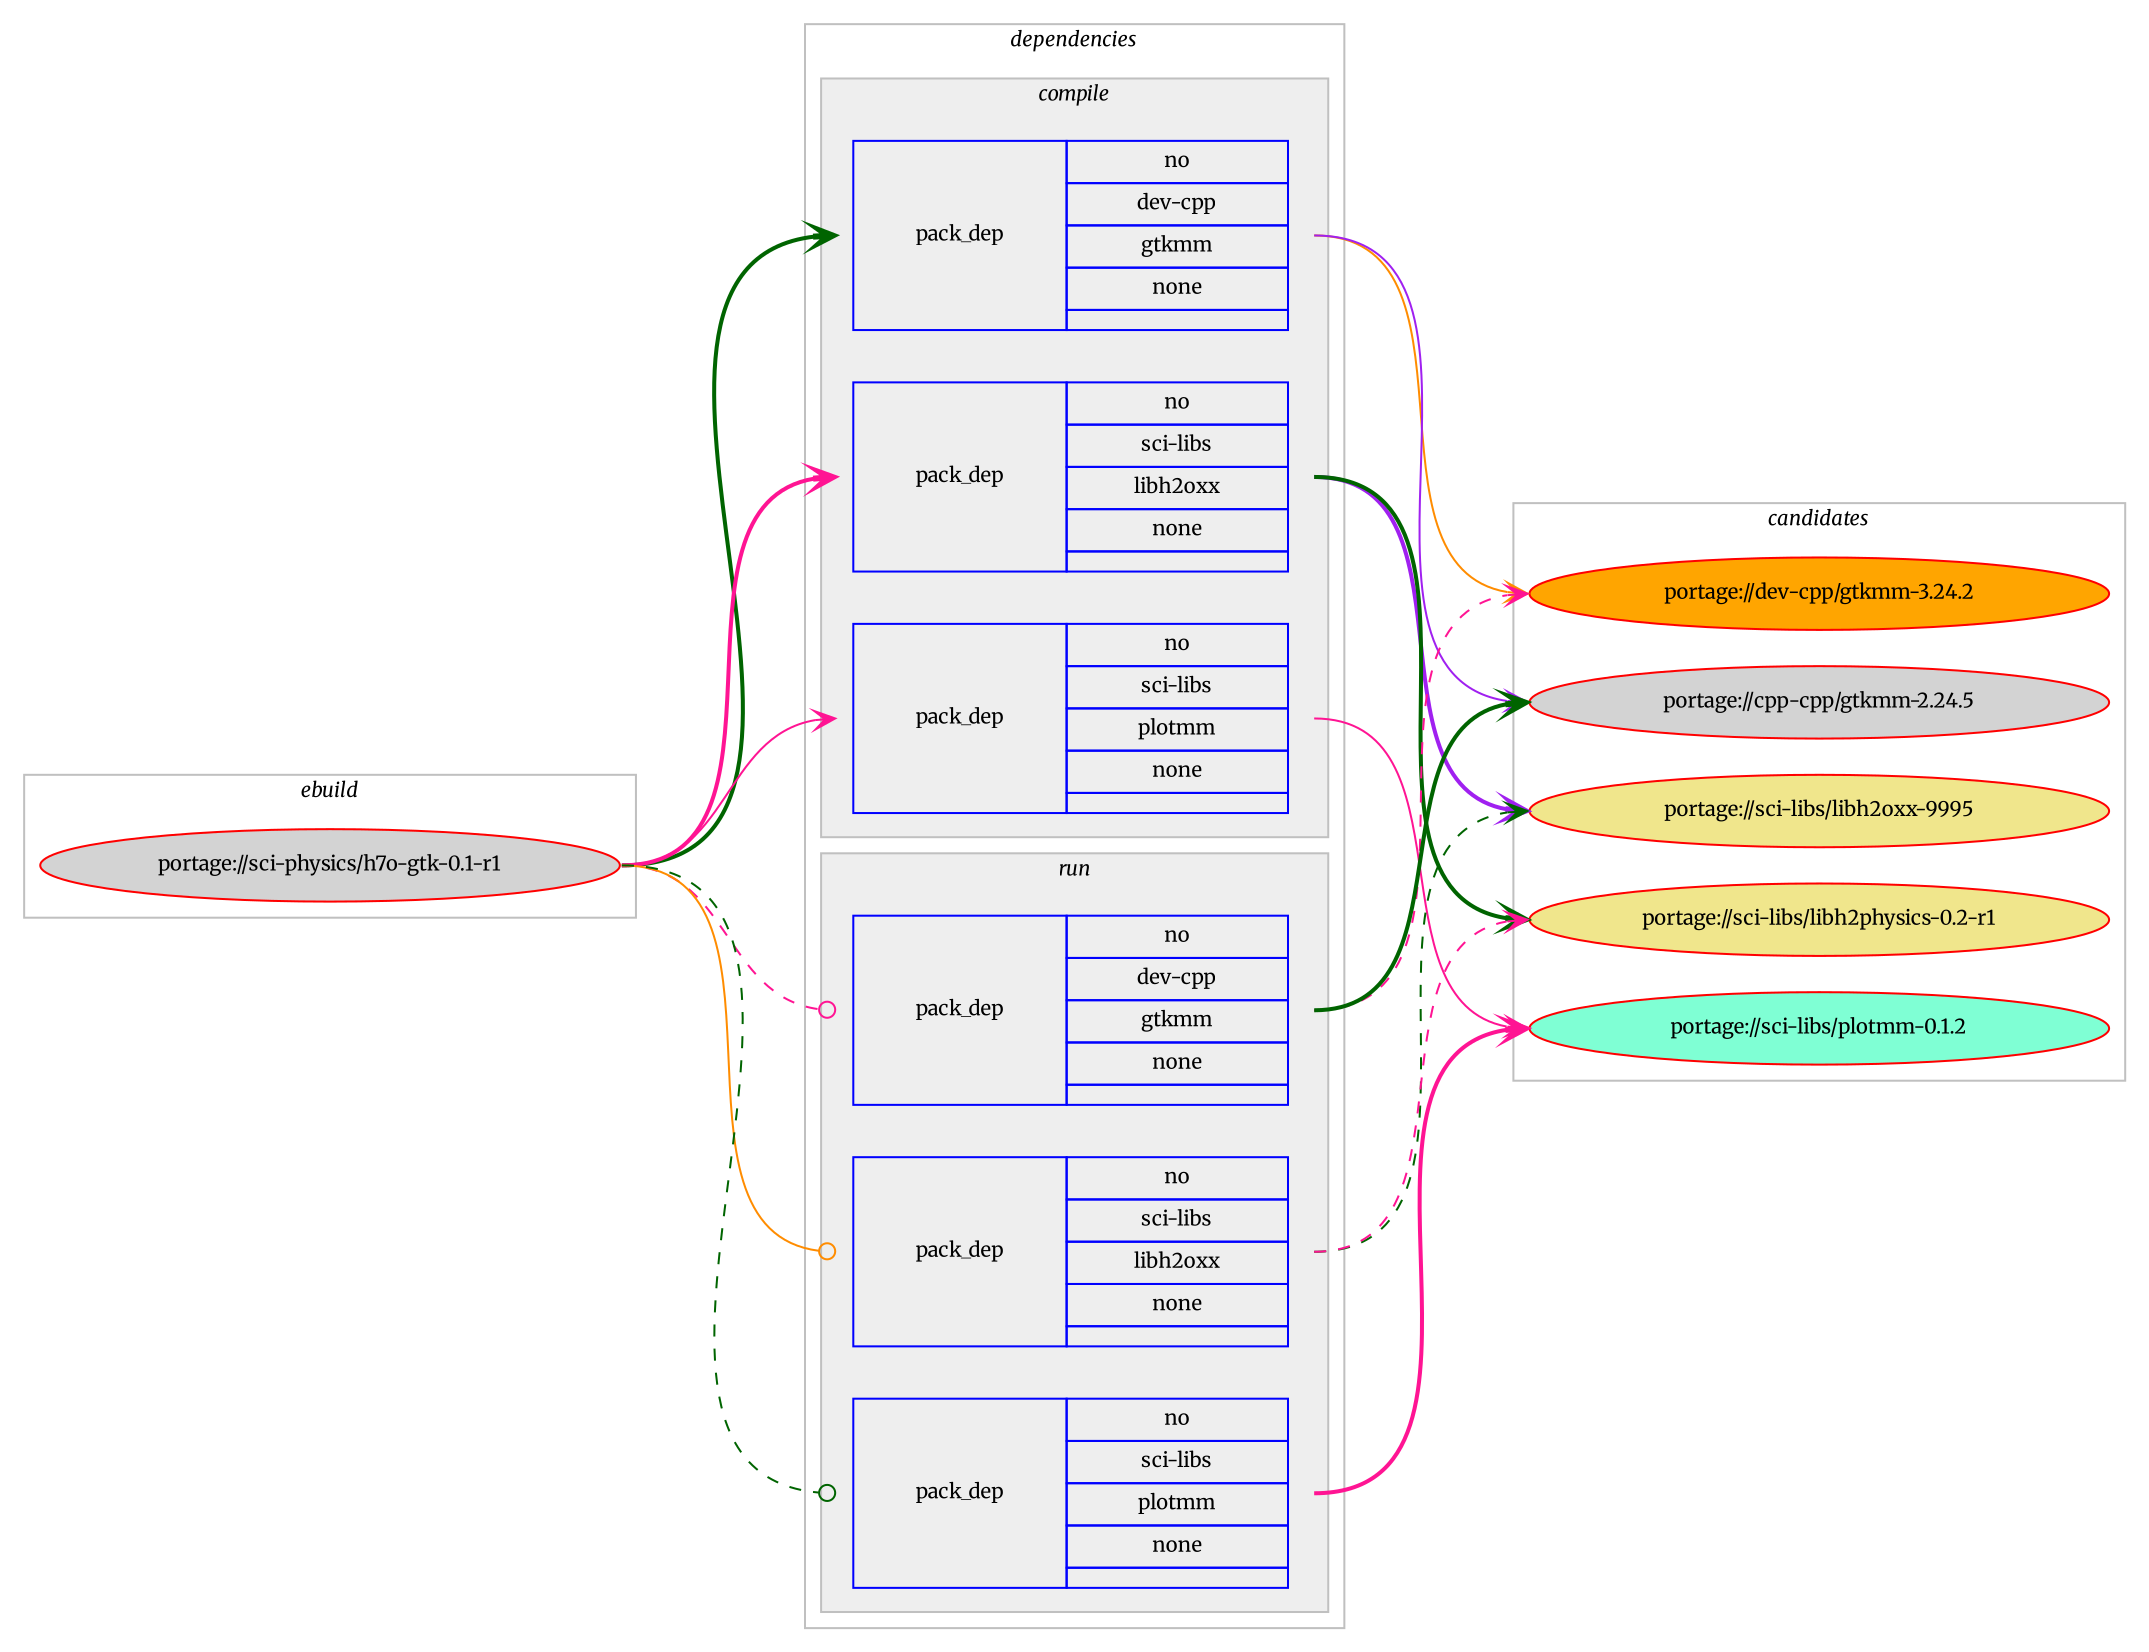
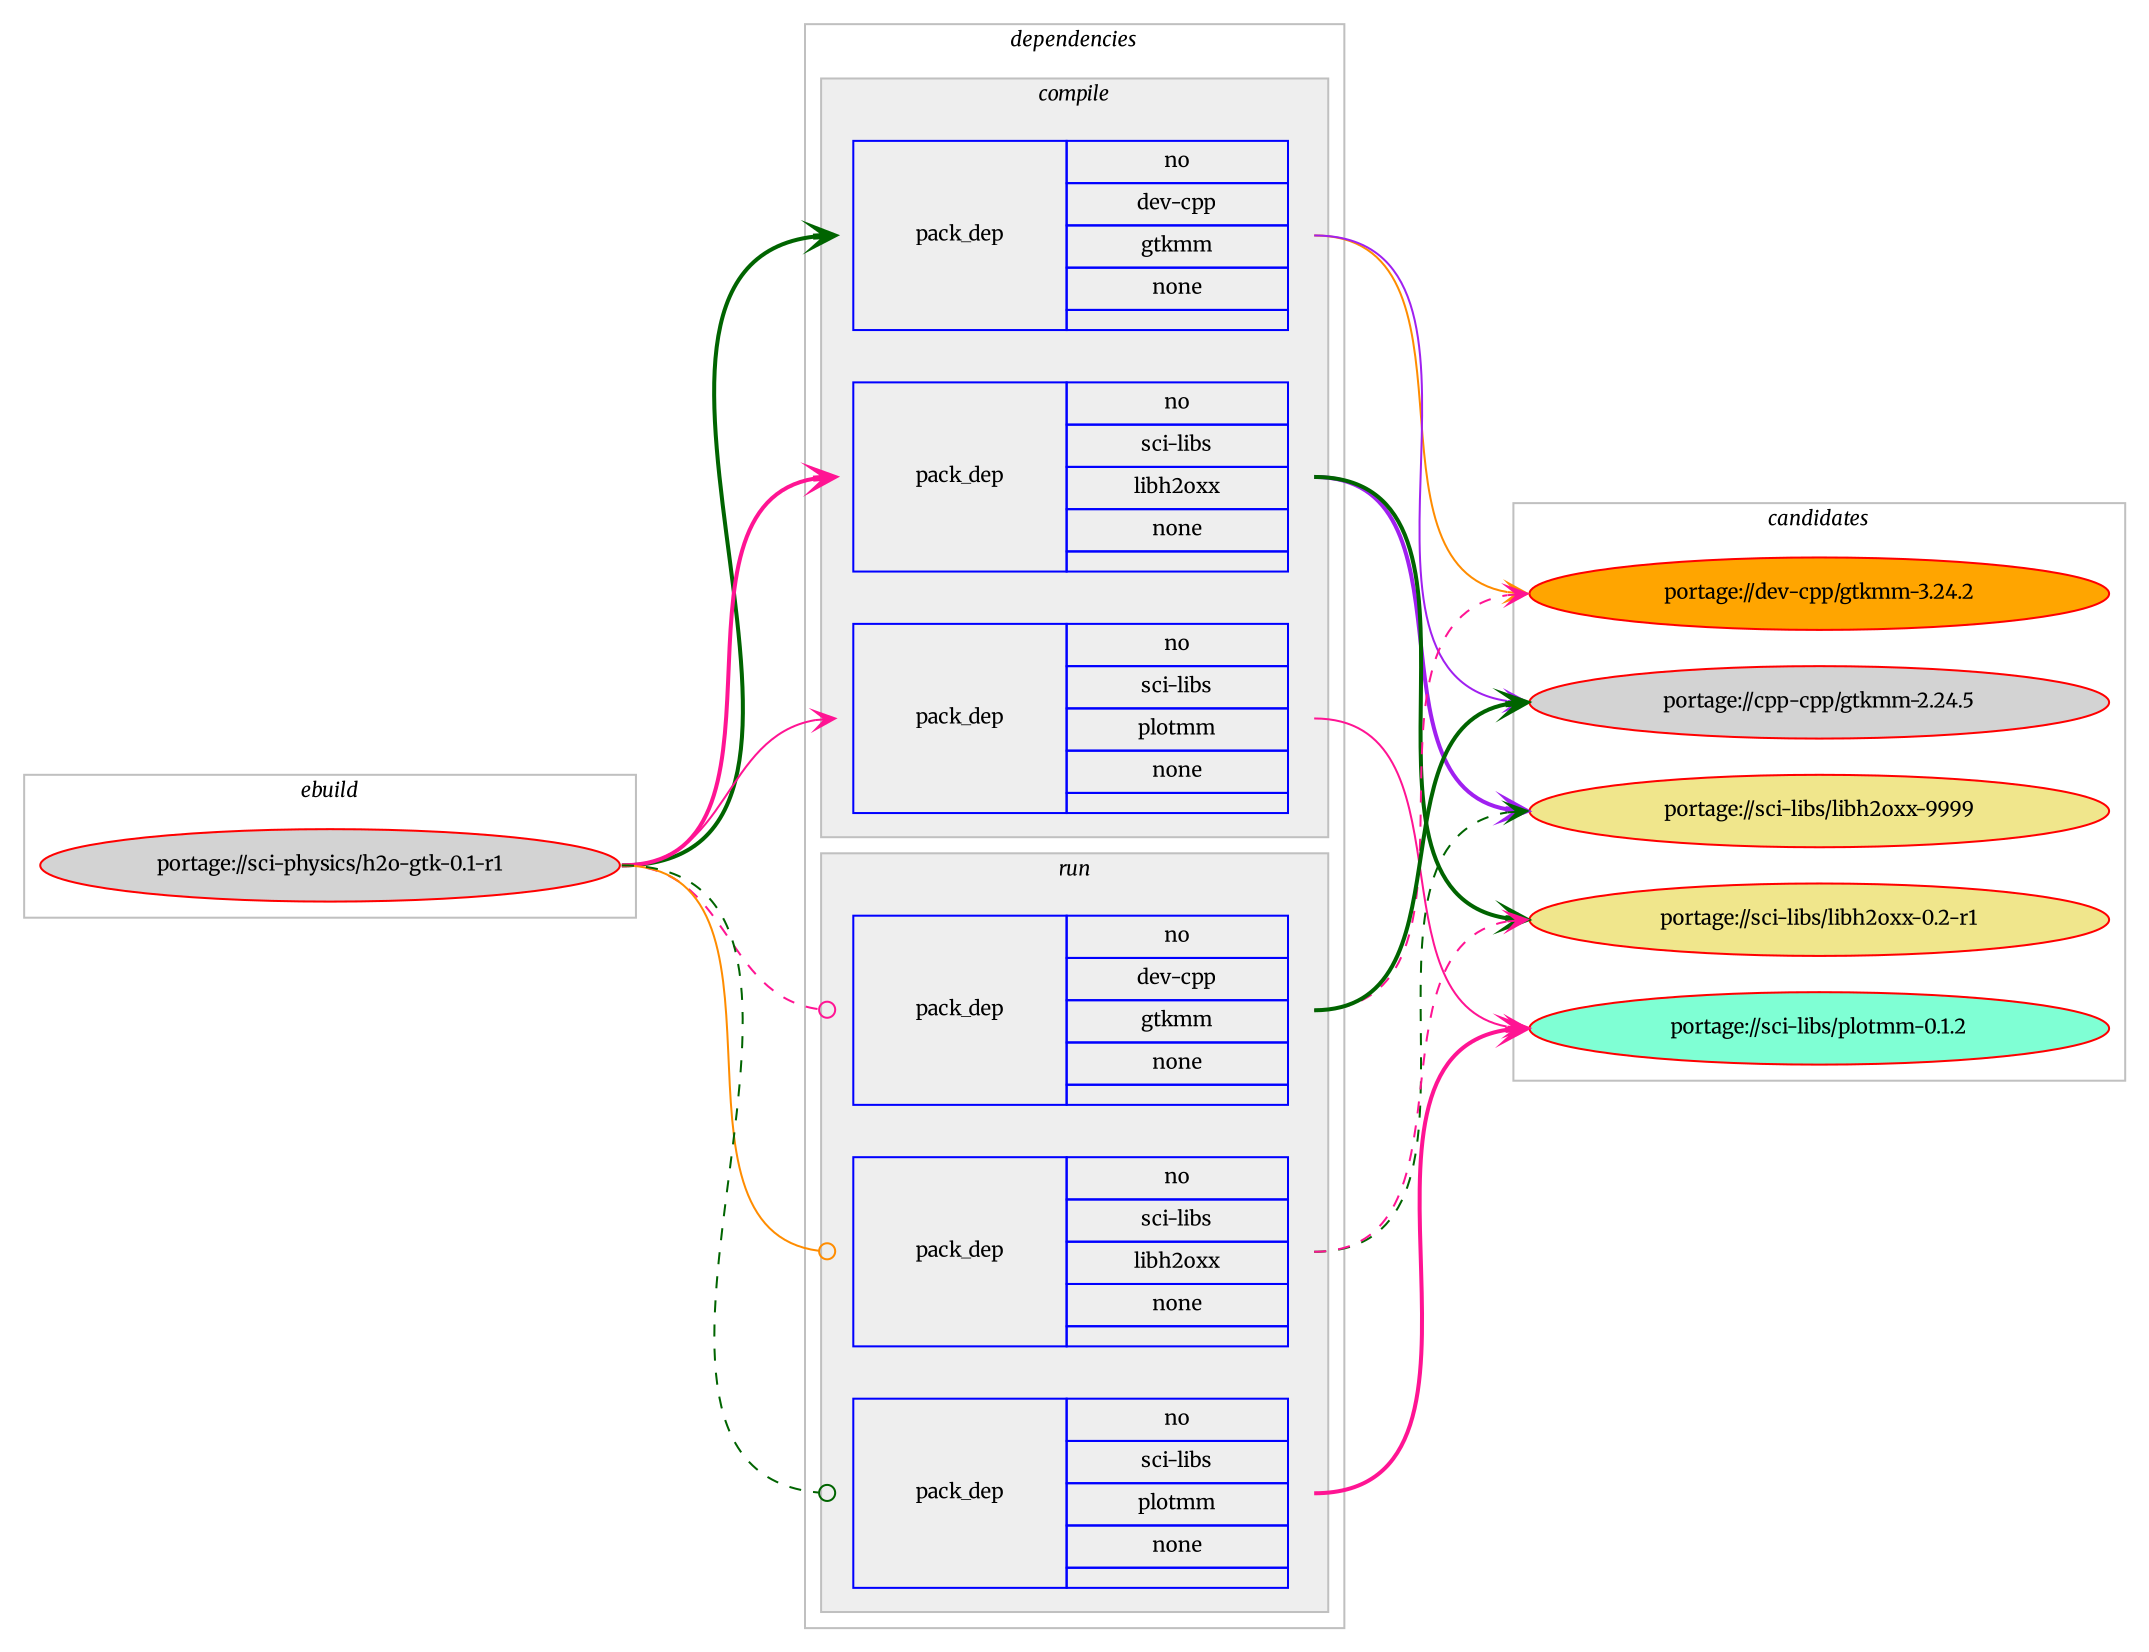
  digraph {
    compound=true
    concentrate=true
    fontname=Merriweather
    fontsize=10
    newrank=true
    rankdir=LR
    ranksep=1.5
    node [color=red fontname=Merriweather fontsize=10]
    edge [arrowhead=vee color=deeppink fontname=Merriweather headport=w style=bold tailport=e weight=100]
-   n1 [fillcolor=lightgrey label="portage://sci-physics/h7o-gtk-0.1-r1" style=filled width=4]
+   n1 [fillcolor=lightgrey label="portage://sci-physics/h2o-gtk-0.1-r1" style=filled width=4]
    n2 [color=blue label=<<TABLE BORDER="0" CELLBORDER="1" CELLSPACING="0" CELLPADDING="4" WIDTH="220"><TR><TD ROWSPAN="6" CELLPADDING="30">pack_dep</TD></TR><TR><TD WIDTH="110">no</TD></TR><TR><TD>dev-cpp</TD></TR><TR><TD>gtkmm</TD></TR><TR><TD>none</TD></TR><TR><TD></TD></TR></TABLE>> shape=none]
    n3 [color=blue label=<<TABLE BORDER="0" CELLBORDER="1" CELLSPACING="0" CELLPADDING="4" WIDTH="220"><TR><TD ROWSPAN="6" CELLPADDING="30">pack_dep</TD></TR><TR><TD WIDTH="110">no</TD></TR><TR><TD>sci-libs</TD></TR><TR><TD>libh2oxx</TD></TR><TR><TD>none</TD></TR><TR><TD></TD></TR></TABLE>> shape=none]
    n4 [color=blue label=<<TABLE BORDER="0" CELLBORDER="1" CELLSPACING="0" CELLPADDING="4" WIDTH="220"><TR><TD ROWSPAN="6" CELLPADDING="30">pack_dep</TD></TR><TR><TD WIDTH="110">no</TD></TR><TR><TD>sci-libs</TD></TR><TR><TD>plotmm</TD></TR><TR><TD>none</TD></TR><TR><TD></TD></TR></TABLE>> shape=none]
    n5 [color=blue label=<<TABLE BORDER="0" CELLBORDER="1" CELLSPACING="0" CELLPADDING="4" WIDTH="220"><TR><TD ROWSPAN="6" CELLPADDING="30">pack_dep</TD></TR><TR><TD WIDTH="110">no</TD></TR><TR><TD>dev-cpp</TD></TR><TR><TD>gtkmm</TD></TR><TR><TD>none</TD></TR><TR><TD></TD></TR></TABLE>> shape=none]
    n6 [color=blue label=<<TABLE BORDER="0" CELLBORDER="1" CELLSPACING="0" CELLPADDING="4" WIDTH="220"><TR><TD ROWSPAN="6" CELLPADDING="30">pack_dep</TD></TR><TR><TD WIDTH="110">no</TD></TR><TR><TD>sci-libs</TD></TR><TR><TD>libh2oxx</TD></TR><TR><TD>none</TD></TR><TR><TD></TD></TR></TABLE>> shape=none]
    n7 [color=blue label=<<TABLE BORDER="0" CELLBORDER="1" CELLSPACING="0" CELLPADDING="4" WIDTH="220"><TR><TD ROWSPAN="6" CELLPADDING="30">pack_dep</TD></TR><TR><TD WIDTH="110">no</TD></TR><TR><TD>sci-libs</TD></TR><TR><TD>plotmm</TD></TR><TR><TD>none</TD></TR><TR><TD></TD></TR></TABLE>> shape=none]
    n8 [fillcolor=orange label="portage://dev-cpp/gtkmm-3.24.2" style=filled width=4]
    n9 [fillcolor=lightgrey label="portage://cpp-cpp/gtkmm-2.24.5" style=filled width=4]
-   n10 [fillcolor=khaki label="portage://sci-libs/libh2oxx-9995" style=filled width=4]
-   n11 [fillcolor=khaki label="portage://sci-libs/libh2physics-0.2-r1" style=filled width=4]
+   n10 [fillcolor=khaki label="portage://sci-libs/libh2oxx-9999" style=filled width=4]
+   n11 [fillcolor=khaki label="portage://sci-libs/libh2oxx-0.2-r1" style=filled width=4]
    n12 [fillcolor=aquamarine label="portage://sci-libs/plotmm-0.1.2" style=filled width=4]
    subgraph cluster_1 {
      color=gray
      label=<<i>ebuild</i>>
      rank=same
      n1
    }
    subgraph cluster_2 {
      color=gray
      label=<<i>dependencies</i>>
      subgraph cluster_3 {
        color=gray
        fillcolor="#eeeeee"
        label=<<i>compile</i>>
        style=filled
        subgraph sub_4 {
          color=gray
          fillcolor="#eeeeee"
          label=<<i>compile</i>>
          style=filled
          n2
        }
        subgraph sub_5 {
          color=gray
          fillcolor="#eeeeee"
          label=<<i>compile</i>>
          style=filled
          n3
        }
        subgraph sub_6 {
          color=gray
          fillcolor="#eeeeee"
          label=<<i>compile</i>>
          style=filled
          n4
        }
      }
      subgraph cluster_7 {
        color=gray
        fillcolor="#eeeeee"
        label=<<i>compile and run</i>>
        style=filled
      }
      subgraph cluster_8 {
        color=gray
        fillcolor="#eeeeee"
        label=<<i>run</i>>
        style=filled
        subgraph sub_9 {
          color=gray
          fillcolor="#eeeeee"
          label=<<i>run</i>>
          style=filled
          n5
        }
        subgraph sub_10 {
          color=gray
          fillcolor="#eeeeee"
          label=<<i>run</i>>
          style=filled
          n6
        }
        subgraph sub_11 {
          color=gray
          fillcolor="#eeeeee"
          label=<<i>run</i>>
          style=filled
          n7
        }
      }
    }
    subgraph cluster_12 {
      color=gray
      label=<<i>candidates</i>>
      rank=same
      subgraph sub_13 {
        color=black
        label=<<i>candidates</i>>
        nodesep=1
        rank=same
        n8
        n9
      }
      subgraph sub_14 {
        color=black
        label=<<i>candidates</i>>
        nodesep=1
        rank=same
        n10
        n11
      }
      subgraph sub_15 {
        color=black
        label=<<i>candidates</i>>
        nodesep=1
        rank=same
        n12
      }
      subgraph sub_16 {
        color=black
        label=<<i>candidates</i>>
        nodesep=1
        rank=same
        n8
        n9
      }
      subgraph sub_17 {
        color=black
        label=<<i>candidates</i>>
        nodesep=1
        rank=same
        n10
        n11
      }
      subgraph sub_18 {
        color=black
        label=<<i>candidates</i>>
        nodesep=1
        rank=same
        n12
      }
    }
    n1 -> n2 [color=darkgreen weight=20]
    n1 -> n3 [weight=20]
    n1 -> n4 [style=solid weight=20]
    n1 -> n5 [arrowhead=odot style=dashed weight=20]
    n1 -> n6 [arrowhead=odot color=darkorange style=solid weight=20]
    n1 -> n7 [arrowhead=odot color=darkgreen style=dashed weight=20]
    n2 -> n8 [color=darkorange style=solid]
    n2 -> n9 [color=purple style=solid]
    n3 -> n10 [color=purple]
    n3 -> n11 [color=darkgreen]
    n4 -> n12 [style=solid]
    n5 -> n8 [style=dashed]
    n5 -> n9 [color=darkgreen]
    n6 -> n10 [color=darkgreen style=dashed]
    n6 -> n11 [style=dashed]
    n7 -> n12
  }
